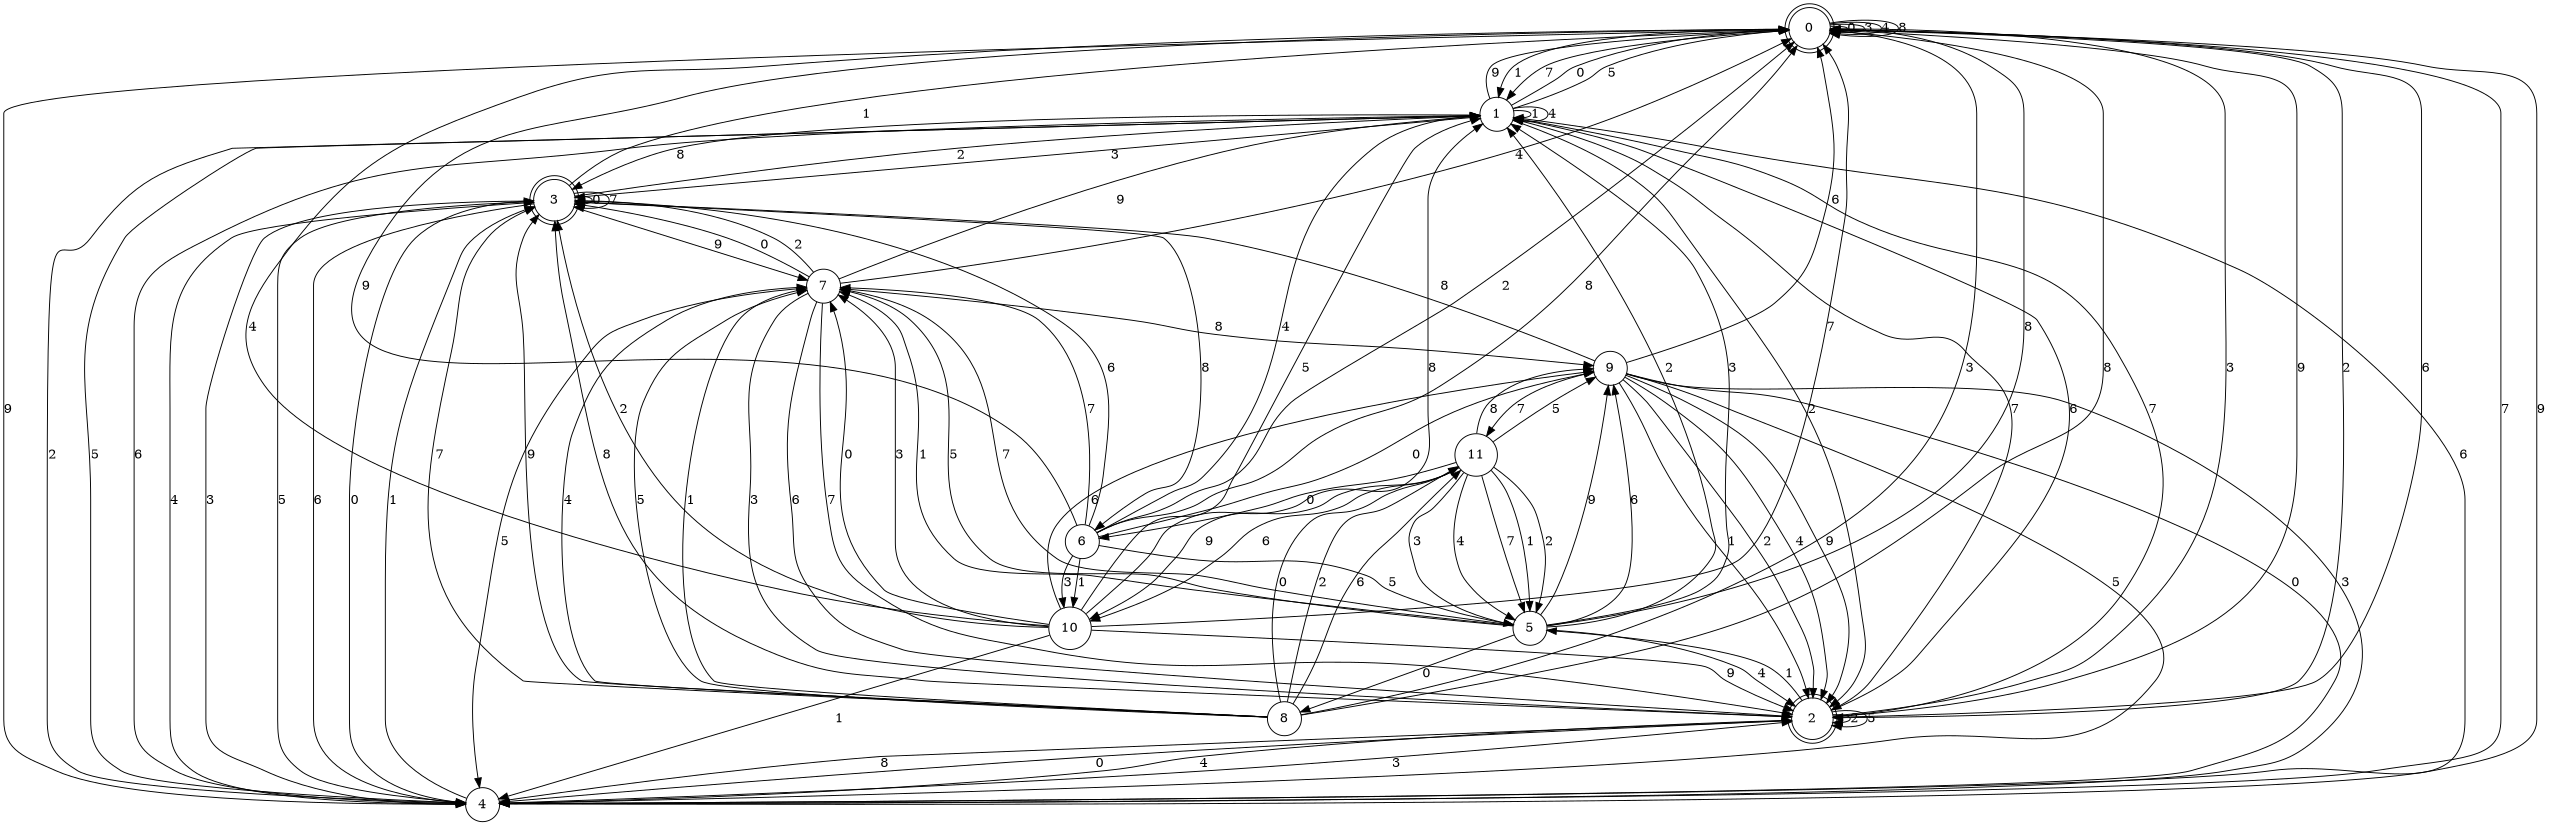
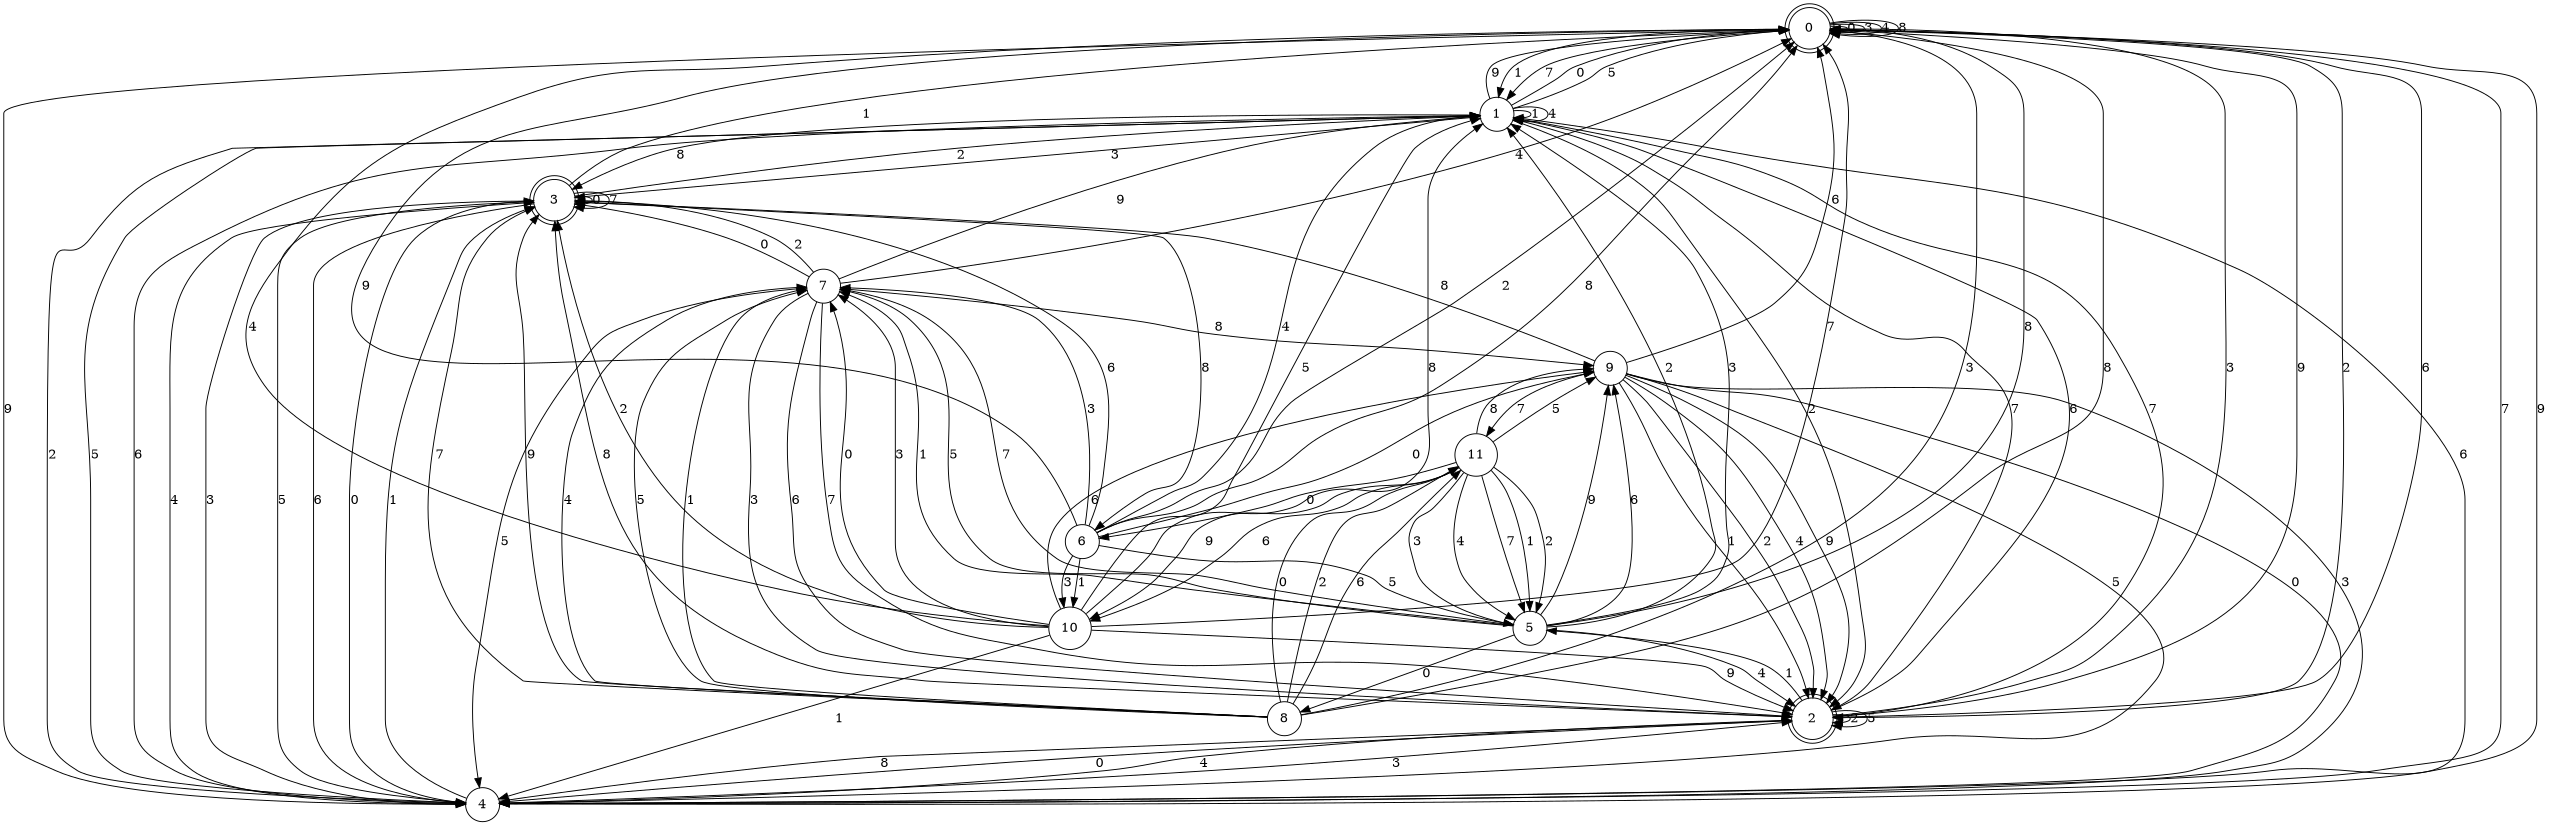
  digraph {
    node [shape=circle]
    n1 [label=0 shape=doublecircle]
    n2 [label=1]
    n3 [label=2 shape=doublecircle]
    n4 [label=4]
    n5 [label=3 shape=doublecircle]
    n6 [label=5]
    n7 [label=6]
    n8 [label=7]
    n9 [label=8]
    n10 [label=9]
    n11 [label=10]
    n12 [label=11]
    n1 -> n1 [label=0]
    n1 -> n1 [label=3]
    n1 -> n1 [label=4]
    n1 -> n1 [label=8]
    n1 -> n2 [label=1]
    n1 -> n2 [label=7]
    n1 -> n3 [label=2]
    n1 -> n3 [label=6]
    n1 -> n4 [label=9]
    n2 -> n1 [label=0]
    n2 -> n1 [label=5]
    n2 -> n1 [label=9]
    n2 -> n2 [label=1]
    n2 -> n2 [label=4]
    n2 -> n3 [label=2]
    n2 -> n3 [label=7]
    n2 -> n4 [label=6]
    n2 -> n5 [label=3]
    n2 -> n5 [label=8]
    n3 -> n1 [label=3]
    n3 -> n1 [label=9]
    n3 -> n2 [label=6]
    n3 -> n2 [label=7]
    n3 -> n3 [label=2]
    n3 -> n3 [label=5]
    n3 -> n4 [label=0]
    n3 -> n4 [label=4]
    n3 -> n5 [label=8]
    n3 -> n6 [label=1]
    n4 -> n1 [label=7]
    n4 -> n1 [label=9]
    n4 -> n2 [label=2]
    n4 -> n2 [label=5]
    n4 -> n2 [label=6]
    n4 -> n3 [label=3]
    n4 -> n3 [label=8]
    n4 -> n5 [label=0]
    n4 -> n5 [label=1]
    n4 -> n5 [label=4]
    n5 -> n1 [label=1]
    n5 -> n2 [label=2]
    n5 -> n4 [label=3]
    n5 -> n4 [label=5]
    n5 -> n4 [label=6]
    n5 -> n5 [label=0]
    n5 -> n5 [label=7]
    n5 -> n7 [label=8]
-   n5 -> n8 [label=9]
    n6 -> n1 [label=8]
    n6 -> n2 [label=2]
    n6 -> n2 [label=3]
    n6 -> n3 [label=4]
    n6 -> n8 [label=1]
    n6 -> n8 [label=5]
    n6 -> n8 [label=7]
    n6 -> n9 [label=0]
    n6 -> n10 [label=6]
    n6 -> n10 [label=9]
    n7 -> n1 [label=2]
    n7 -> n1 [label=8]
    n7 -> n1 [label=9]
    n7 -> n2 [label=4]
    n7 -> n5 [label=6]
    n7 -> n6 [label=5]
-   n7 -> n8 [label=7]
+   n7 -> n8 [label=3]
    n7 -> n10 [label=0]
    n7 -> n11 [label=1]
    n7 -> n11 [label=3]
    n8 -> n1 [label=4]
    n8 -> n2 [label=9]
    n8 -> n3 [label=3]
    n8 -> n3 [label=6]
    n8 -> n3 [label=7]
    n8 -> n4 [label=5]
    n8 -> n5 [label=0]
    n8 -> n5 [label=2]
    n8 -> n10 [label=8]
    n9 -> n1 [label=3]
    n9 -> n1 [label=8]
    n9 -> n5 [label=7]
    n9 -> n5 [label=9]
    n9 -> n8 [label=1]
    n9 -> n8 [label=4]
    n9 -> n8 [label=5]
    n9 -> n12 [label=0]
    n9 -> n12 [label=2]
    n9 -> n12 [label=6]
    n10 -> n1 [label=6]
    n10 -> n3 [label=1]
    n10 -> n3 [label=2]
    n10 -> n3 [label=4]
    n10 -> n3 [label=9]
    n10 -> n4 [label=0]
    n10 -> n4 [label=3]
    n10 -> n4 [label=5]
    n10 -> n5 [label=8]
    n10 -> n12 [label=7]
    n11 -> n1 [label=4]
    n11 -> n1 [label=7]
    n11 -> n2 [label=5]
    n11 -> n2 [label=8]
    n11 -> n3 [label=9]
    n11 -> n4 [label=1]
    n11 -> n5 [label=2]
    n11 -> n8 [label=0]
    n11 -> n8 [label=3]
    n11 -> n10 [label=6]
    n12 -> n6 [label=1]
    n12 -> n6 [label=2]
    n12 -> n6 [label=3]
    n12 -> n6 [label=4]
    n12 -> n6 [label=7]
    n12 -> n7 [label=0]
    n12 -> n10 [label=5]
    n12 -> n10 [label=8]
    n12 -> n11 [label=6]
    n12 -> n11 [label=9]
  }
